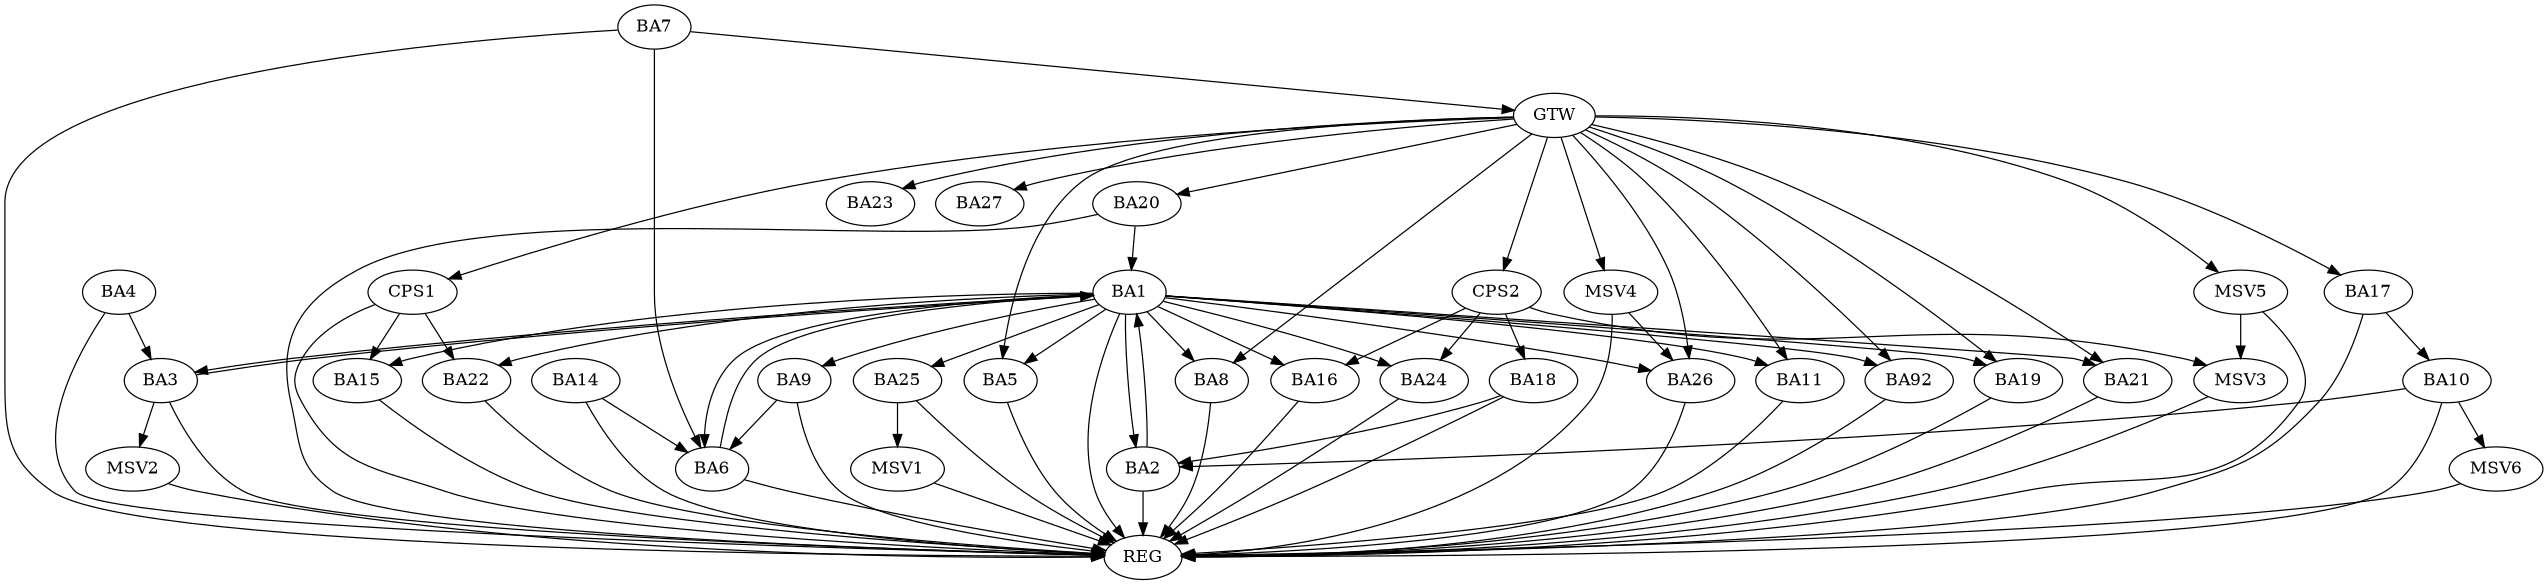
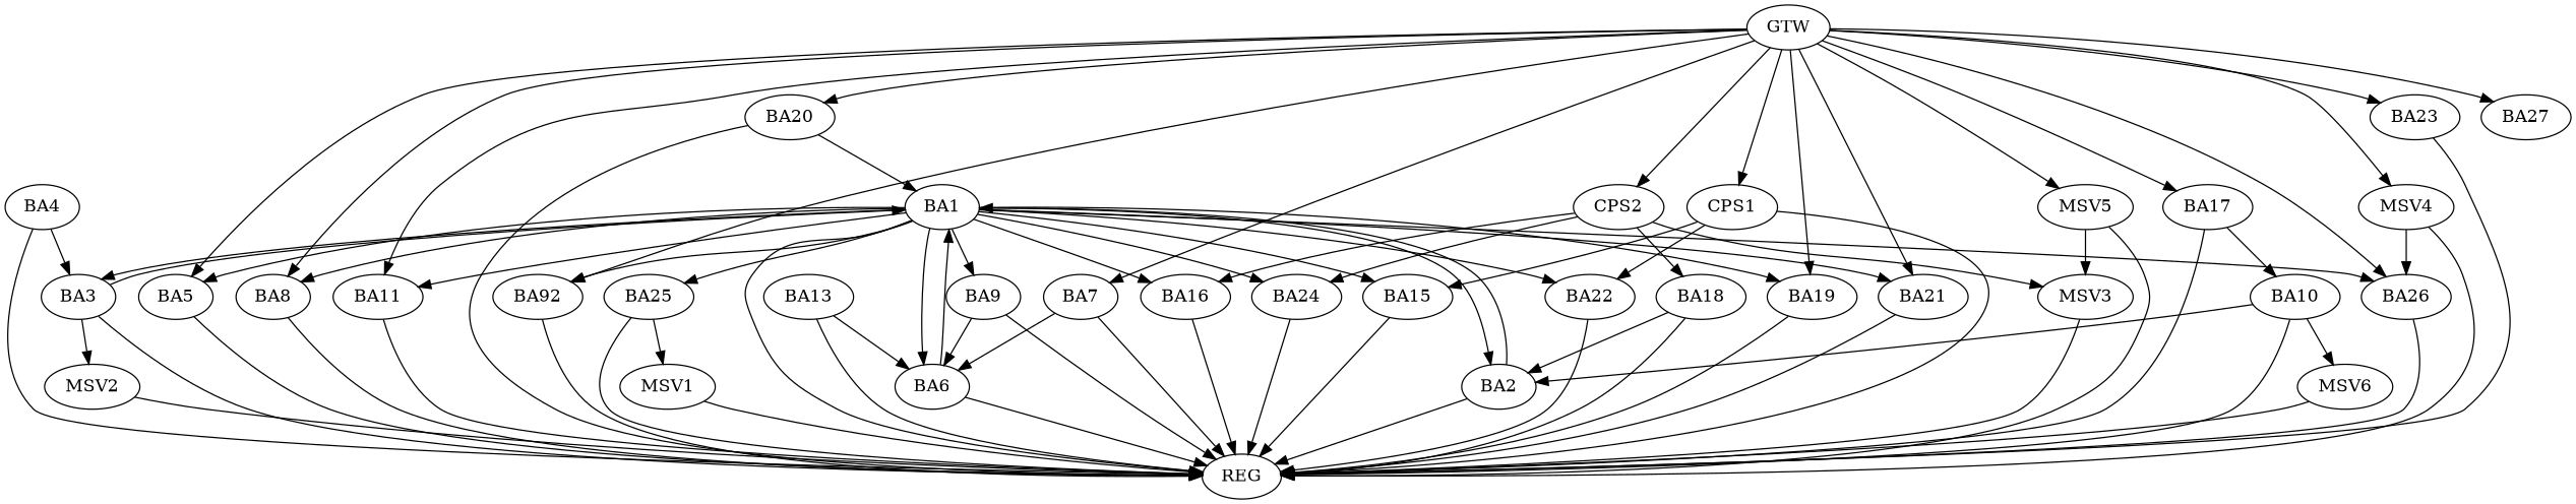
  strict digraph {
    n1 [label=BA1]
    n2 [label=BA2]
    n3 [label=BA3]
    n4 [label=BA5]
    n5 [label=BA6]
    n6 [label=BA8]
    n7 [label=BA9]
    n8 [label=BA11]
    n9 [label=BA92]
    n10 [label=BA15]
    n11 [label=BA16]
    n12 [label=BA19]
    n13 [label=BA21]
    n14 [label=BA22]
    n15 [label=BA24]
    n16 [label=BA25]
    n17 [label=BA26]
    n18 [label=REG]
    n19 [label=MSV2]
    n20 [label=MSV1]
    n21 [label=BA4]
    n22 [label=BA7]
    n23 [label=BA10]
    n24 [label=MSV6]
-   n25 [label=BA14]
+   n25 [label=BA13]
    n26 [label=BA17]
    n27 [label=BA18]
    n28 [label=BA20]
    n29 [label=BA23]
    n30 [label=BA27]
    n31 [label=CPS1]
    n32 [label=CPS2]
    n33 [label=MSV3]
    n34 [label=GTW]
    n35 [label=MSV4]
    n36 [label=MSV5]
    n1 -> n2
    n1 -> n3
    n1 -> n4
    n1 -> n5
    n1 -> n6
    n1 -> n7
    n1 -> n8
    n1 -> n9
    n1 -> n10
    n1 -> n11
    n1 -> n12
    n1 -> n13
    n1 -> n14
    n1 -> n15
    n1 -> n16
    n1 -> n17
    n1 -> n18
    n2 -> n1
    n2 -> n18
    n3 -> n1
    n3 -> n18
    n3 -> n19
    n4 -> n18
    n5 -> n1
    n5 -> n18
    n6 -> n18
    n7 -> n5
    n7 -> n18
    n8 -> n18
    n9 -> n18
    n10 -> n18
    n11 -> n18
    n12 -> n18
    n13 -> n18
    n14 -> n18
    n15 -> n18
    n16 -> n18
    n16 -> n20
    n17 -> n18
    n19 -> n18
    n20 -> n18
    n21 -> n3
    n21 -> n18
    n22 -> n5
    n22 -> n18
    n23 -> n2
    n23 -> n18
    n23 -> n24
    n24 -> n18
    n25 -> n5
    n25 -> n18
    n26 -> n18
    n26 -> n23
    n27 -> n2
    n27 -> n18
    n28 -> n1
    n28 -> n18
+   n29 -> n18
    n31 -> n10
    n31 -> n14
    n31 -> n18
    n32 -> n11
    n32 -> n15
    n32 -> n27
    n32 -> n33
    n33 -> n18
    n34 -> n4
    n34 -> n6
    n34 -> n8
    n34 -> n9
    n34 -> n12
    n34 -> n13
    n34 -> n17
-   n22 -> n34
+   n34 -> n22
    n34 -> n26
    n34 -> n28
    n34 -> n29
    n34 -> n30
    n34 -> n31
    n34 -> n32
    n34 -> n35
    n34 -> n36
    n35 -> n17
    n35 -> n18
    n36 -> n18
    n36 -> n33
  }
